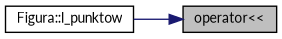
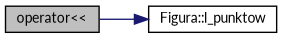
  digraph {
    rankdir=LR
    fontname=Lato
    node [color=black fontname=Lato fontsize=10 shape=record style=filled]
    n1 [fillcolor=grey75 fontcolor=black height=0.2 label="operator\<\<" width=0.4]
    n2 [fillcolor=white height=0.2 label="Figura::l_punktow" width=0.4]
-   n2 -> n1 [color=midnightblue fontname=Lato fontsize=10 labelfontname=Helvetica labelfontsize=10 style=solid]
+   n1 -> n2 [color=midnightblue fontname=Lato fontsize=10 labelfontname=Helvetica labelfontsize=10 style=solid]
  }
